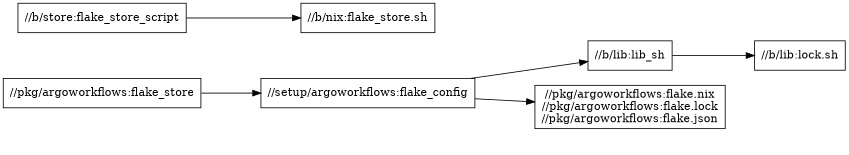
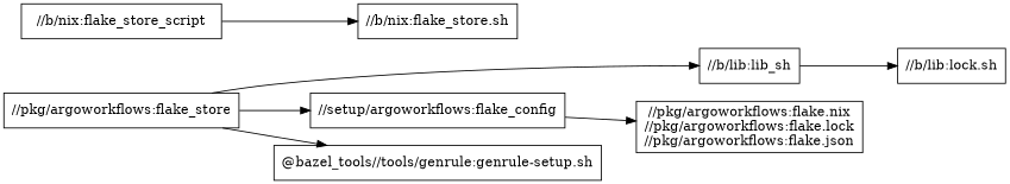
  digraph {
    rankdir=LR
    node [shape=box]
    n1 [label="//setup/argoworkflows:flake_config"]
    "//pkg/argoworkflows:flake_store"
    "//b/lib:lib_sh"
+   "@bazel_tools//tools/genrule:genrule-setup.sh"
    "//pkg/argoworkflows:flake.nix\n//pkg/argoworkflows:flake.lock\n//pkg/argoworkflows:flake.json"
-   "//b/nix:flake_store_script" [label="//b/store:flake_store_script"]
+   "//b/nix:flake_store_script"
    "//b/nix:flake_store.sh"
    n8 [label="//b/lib:lock.sh"]
    n1 -> "//pkg/argoworkflows:flake.nix\n//pkg/argoworkflows:flake.lock\n//pkg/argoworkflows:flake.json"
    "//pkg/argoworkflows:flake_store" -> n1
-   n1 -> "//b/lib:lib_sh"
+   "//pkg/argoworkflows:flake_store" -> "//b/lib:lib_sh"
+   "//pkg/argoworkflows:flake_store" -> "@bazel_tools//tools/genrule:genrule-setup.sh"
    "//b/lib:lib_sh" -> n8
    "//b/nix:flake_store_script" -> "//b/nix:flake_store.sh"
  }
